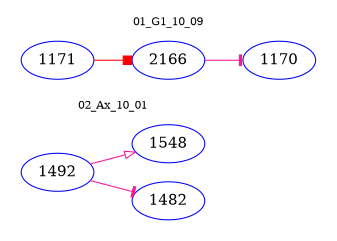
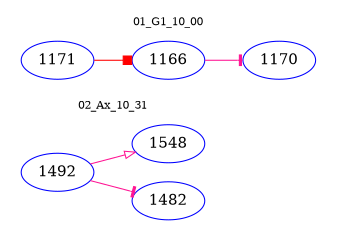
  digraph {
    rankdir=LR
    node [color=blue]
    edge [arrowhead=tee color=deeppink]
    n1 [label=1492]
    n2 [label=1482]
    n3 [label=1548]
    n4 [label=1171]
-   n5 [label=2166]
+   n5 [label=1166]
    n6 [label=1170]
    subgraph cluster_1 {
      color=white
      fontsize=10
-     label="02_Ax_10_01"
+     label="02_Ax_10_31"
      n1
      n2
      n3
    }
    subgraph cluster_2 {
      color=white
      fontsize=10
-     label="01_G1_10_09"
+     label="01_G1_10_00"
      n4
      n5
      n6
    }
    n1 -> n2
    n1 -> n3 [arrowhead=onormal]
    n4 -> n5 [arrowhead=box color=red]
    n5 -> n6
  }
